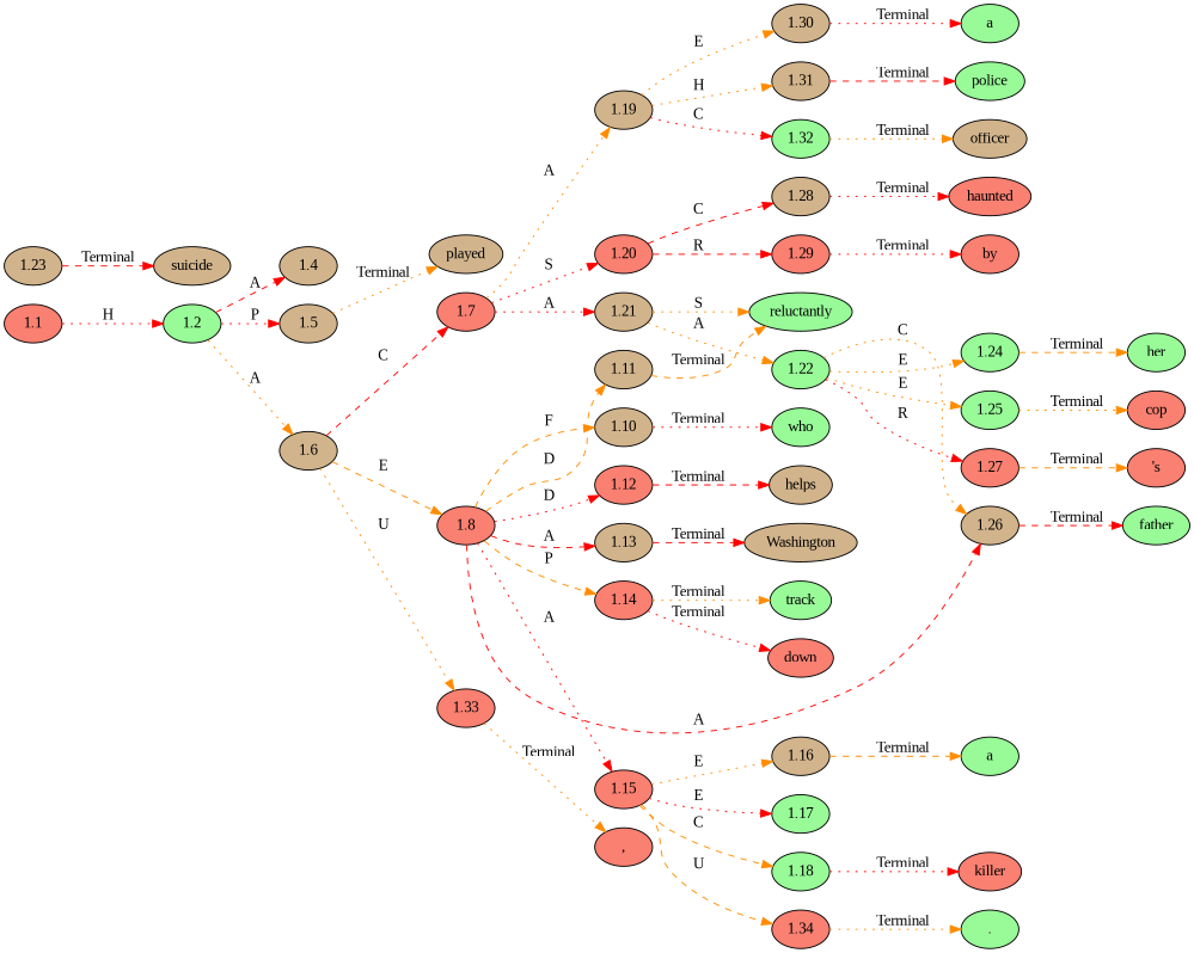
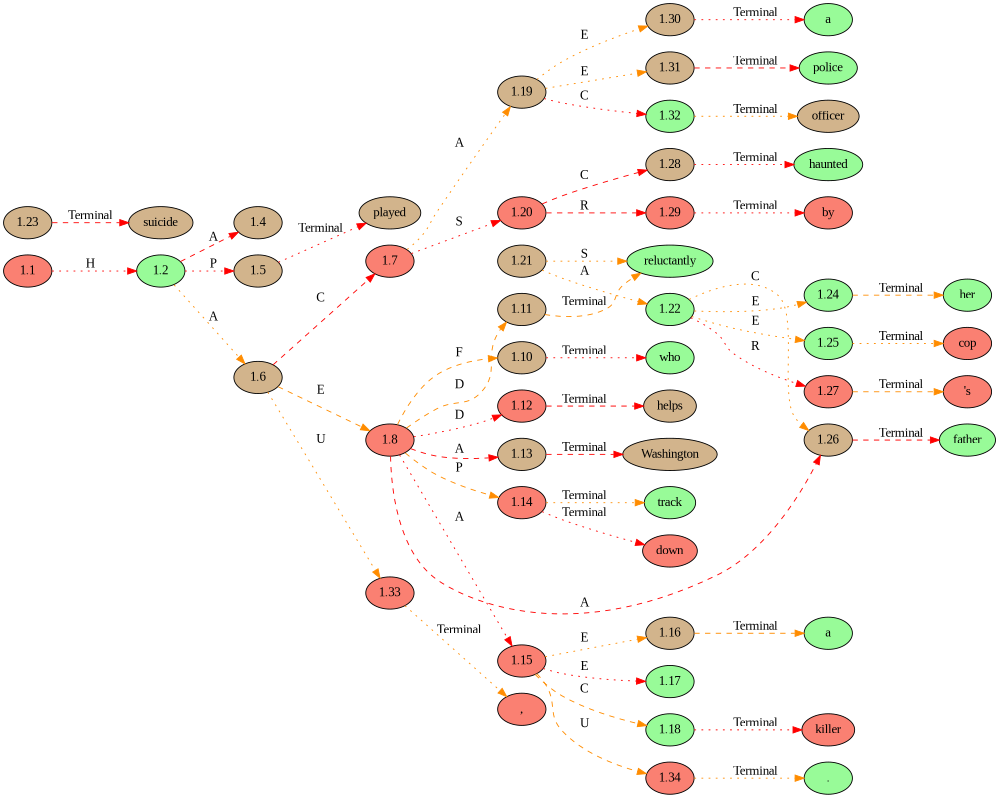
  digraph {
    fontname="Liberation Serif"
    rankdir=LR
    node [fillcolor=tan fontname="Liberation Serif" ordering=out style=filled]
    edge [color=red fontname="Liberation Serif" ordering=out style=dotted]
    n1 [fillcolor=palegreen label=father]
    n2 [fillcolor=salmon label="'s"]
    n3 [label=suicide]
    n4 [fillcolor=salmon label=","]
    n5 [fillcolor=palegreen label=who]
    n6 [fillcolor=palegreen label=reluctantly]
    n7 [label=helps]
    n8 [label=Washington]
    n9 [fillcolor=palegreen label=track]
    n10 [fillcolor=salmon label=down]
    n11 [label=played]
    n12 [fillcolor=palegreen label=a]
    n13 [fillcolor=salmon label=killer]
    n14 [fillcolor=palegreen label="."]
    n15 [fillcolor=palegreen label=a]
    n16 [fillcolor=palegreen label=police]
    n17 [label=officer]
-   n18 [fillcolor=salmon label=haunted]
+   n18 [fillcolor=palegreen label=haunted]
    n19 [fillcolor=salmon label=by]
    n20 [fillcolor=palegreen label=her]
    n21 [fillcolor=salmon label=cop]
    n22 [fillcolor=salmon label=1.1]
    n23 [fillcolor=palegreen label=1.2]
    n24 [label=1.4]
    n25 [label=1.5]
    n26 [label=1.6]
    n27 [fillcolor=salmon label=1.7]
    n28 [fillcolor=salmon label=1.8]
    n29 [fillcolor=salmon label=1.33]
    n30 [label=1.19]
    n31 [fillcolor=salmon label=1.20]
    n32 [label=1.21]
    n33 [label=1.10]
    n34 [label=1.11]
    n35 [fillcolor=salmon label=1.12]
    n36 [label=1.13]
    n37 [fillcolor=salmon label=1.14]
    n38 [fillcolor=salmon label=1.15]
    n39 [label=1.26]
    n40 [label=1.30]
    n41 [label=1.31]
    n42 [fillcolor=palegreen label=1.32]
    n43 [label=1.28]
    n44 [fillcolor=salmon label=1.29]
    n45 [fillcolor=palegreen label=1.22]
    n46 [label=1.16]
    n47 [fillcolor=palegreen label=1.17]
    n48 [fillcolor=palegreen label=1.18]
    n49 [fillcolor=salmon label=1.34]
    n50 [fillcolor=palegreen label=1.24]
    n51 [fillcolor=palegreen label=1.25]
    n52 [fillcolor=salmon label=1.27]
    n53 [label=1.23]
    n22 -> n23 [label=H]
    n23 -> n24 [label=A style=dashed]
    n23 -> n25 [label=P]
    n23 -> n26 [color=darkorange label=A]
-   n25 -> n11 [color=darkorange label=Terminal]
+   n25 -> n11 [label=Terminal]
    n26 -> n27 [label=C style=dashed]
    n26 -> n28 [color=darkorange label=E style=dashed]
    n26 -> n29 [color=darkorange label=U]
    n27 -> n30 [color=darkorange label=A]
    n27 -> n31 [label=S]
-   n27 -> n32 [label=A]
    n28 -> n33 [color=darkorange label=F style=dashed]
    n28 -> n34 [color=darkorange label=D style=dashed]
    n28 -> n35 [label=D]
    n28 -> n36 [label=A style=dashed]
    n28 -> n37 [color=darkorange label=P style=dashed]
    n28 -> n38 [label=A]
    n28 -> n39 [label=A style=dashed]
    n29 -> n4 [color=darkorange label=Terminal]
    n30 -> n40 [color=darkorange label=E]
-   n30 -> n41 [color=darkorange label=H]
+   n30 -> n41 [color=darkorange label=E]
    n30 -> n42 [label=C]
    n31 -> n43 [label=C style=dashed]
    n31 -> n44 [label=R style=dashed]
    n32 -> n6 [color=darkorange label=S]
    n32 -> n45 [color=darkorange label=A]
    n33 -> n5 [label=Terminal]
    n34 -> n6 [color=darkorange label=Terminal style=dashed]
    n35 -> n7 [label=Terminal style=dashed]
    n36 -> n8 [label=Terminal style=dashed]
    n37 -> n9 [color=darkorange label=Terminal]
    n37 -> n10 [label=Terminal]
    n38 -> n46 [color=darkorange label=E]
    n38 -> n47 [label=E]
    n38 -> n48 [color=darkorange label=C style=dashed]
    n38 -> n49 [color=darkorange label=U style=dashed]
    n39 -> n1 [label=Terminal style=dashed]
    n40 -> n15 [label=Terminal]
    n41 -> n16 [label=Terminal style=dashed]
    n42 -> n17 [color=darkorange label=Terminal]
    n43 -> n18 [label=Terminal]
    n44 -> n19 [label=Terminal]
    n45 -> n39 [color=darkorange label=C]
    n45 -> n50 [color=darkorange label=E]
    n45 -> n51 [color=darkorange label=E]
    n45 -> n52 [label=R]
    n46 -> n12 [color=darkorange label=Terminal style=dashed]
    n48 -> n13 [label=Terminal]
    n49 -> n14 [color=darkorange label=Terminal]
    n50 -> n20 [color=darkorange label=Terminal style=dashed]
    n51 -> n21 [color=darkorange label=Terminal]
    n52 -> n2 [color=darkorange label=Terminal style=dashed]
    n53 -> n3 [label=Terminal style=dashed]
  }
